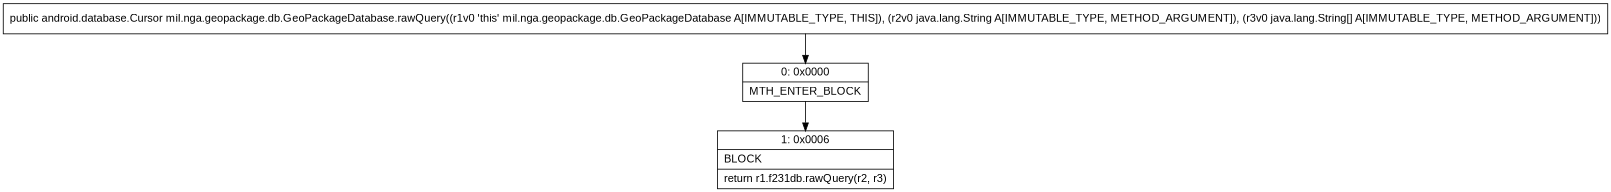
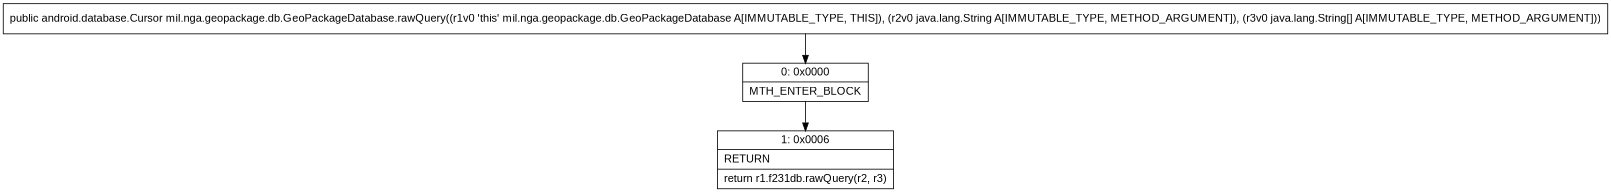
  digraph {
    fontname="Liberation Sans"
    node [shape=record fontname="Liberation Sans"]
    edge [fontname="Liberation Sans"]
    n1 [label="{0\:\ 0x0000|MTH_ENTER_BLOCK\l}"]
-   n2 [label="{1\:\ 0x0006|BLOCK\l|return r1.f231db.rawQuery(r2, r3)\l}"]
+   n2 [label="{1\:\ 0x0006|RETURN\l|return r1.f231db.rawQuery(r2, r3)\l}"]
    n3 [label="{public android.database.Cursor mil.nga.geopackage.db.GeoPackageDatabase.rawQuery((r1v0 'this' mil.nga.geopackage.db.GeoPackageDatabase A[IMMUTABLE_TYPE, THIS]), (r2v0 java.lang.String A[IMMUTABLE_TYPE, METHOD_ARGUMENT]), (r3v0 java.lang.String[] A[IMMUTABLE_TYPE, METHOD_ARGUMENT])) }"]
    n1 -> n2
    n3 -> n1
  }
